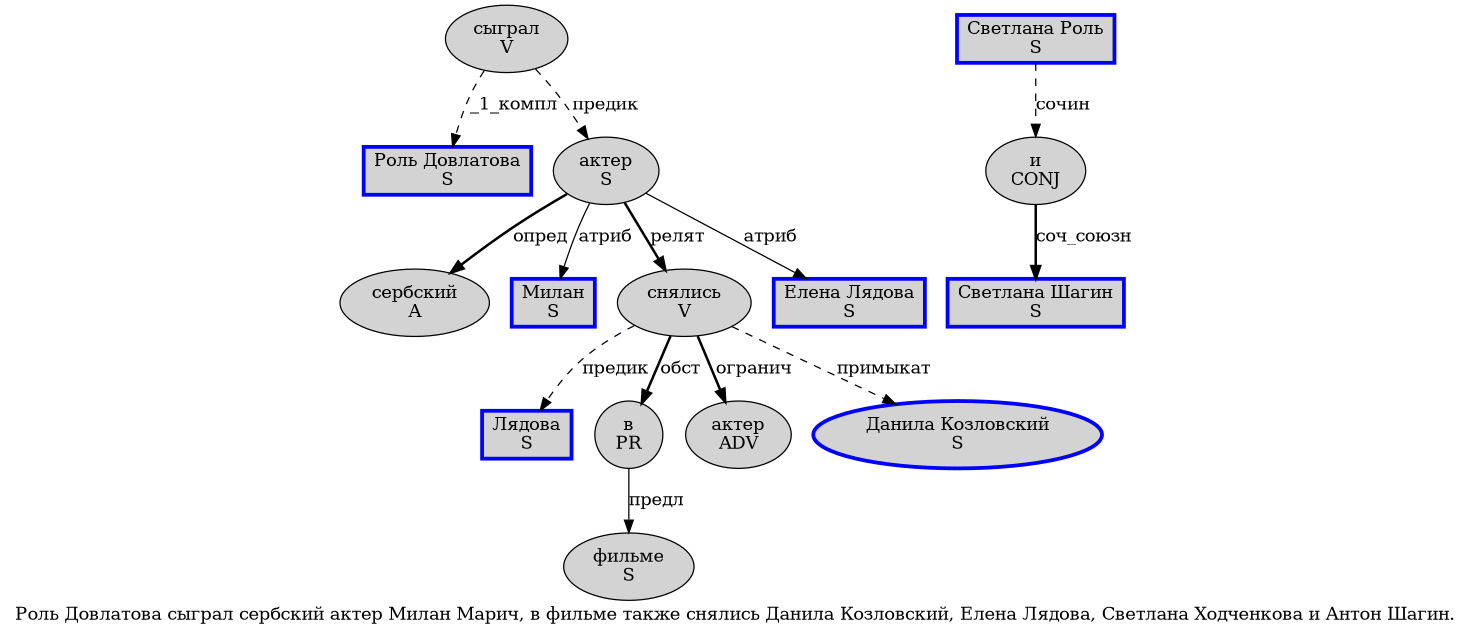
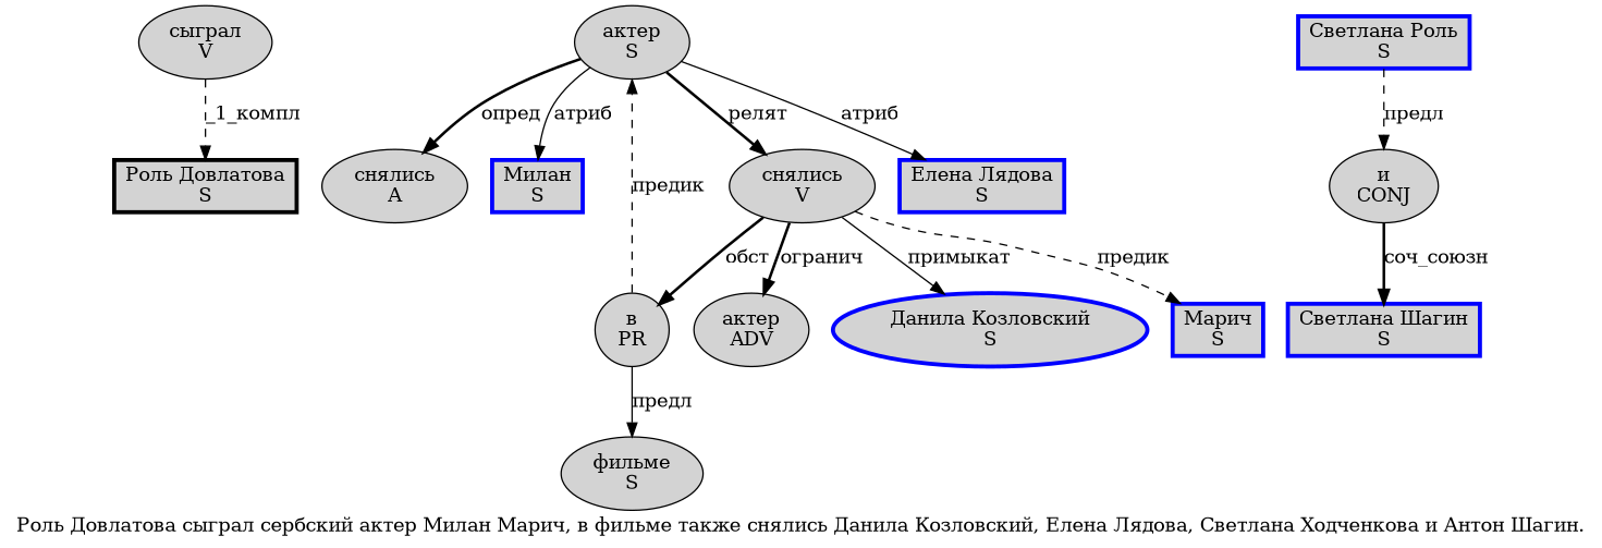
  digraph {
    label="Роль Довлатова сыграл сербский актер Милан Марич, в фильме также снялись Данила Козловский, Елена Лядова, Светлана Ходченкова и Антон Шагин."
    node [fillcolor=lightgray penwidth=1 shape=ellipse style=filled]
    edge [style=bold]
-   n1 [color=blue label="Роль Довлатова\nS" penwidth=3 shape=box]
+   n1 [color=black label="Роль Довлатова\nS" penwidth=3 shape=box]
    n2 [label="сыграл\nV"]
    n3 [label="актер\nS"]
-   n4 [label="сербский\nA"]
+   n4 [label="снялись\nA"]
    n5 [color=blue label="Милан\nS" penwidth=3 shape=box]
    n6 [label="снялись\nV"]
    n7 [color=blue label="Елена Лядова\nS" penwidth=3 shape=box]
-   n8 [color=blue label="Лядова\nS" penwidth=3 shape=box]
+   n8 [color=blue label="Марич\nS" penwidth=3 shape=box]
    n9 [label="в\nPR"]
    n10 [label="актер\nADV"]
    n11 [color=blue label="Данила Козловский\nS" penwidth=3]
    n12 [label="фильме\nS"]
    n13 [color=blue label="Светлана Роль\nS" penwidth=3 shape=box]
    n14 [label="и\nCONJ"]
    n15 [color=blue label="Светлана Шагин\nS" penwidth=3 shape=box]
    n2 -> n1 [label="_1_компл" style=dashed]
-   n2 -> n3 [label="предик" style=dashed]
+   n9 -> n3 [label="предик" style=dashed]
    n3 -> n4 [label="опред"]
    n3 -> n5 [label="атриб" style=solid]
    n3 -> n6 [label="релят"]
    n3 -> n7 [label="атриб" style=solid]
    n6 -> n8 [label="предик" style=dashed]
    n6 -> n9 [label="обст"]
    n6 -> n10 [label="огранич"]
-   n6 -> n11 [label="примыкат" style=dashed]
+   n6 -> n11 [label="примыкат" style=solid]
    n9 -> n12 [label="предл" style=solid]
-   n13 -> n14 [label="сочин" style=dashed]
+   n13 -> n14 [label="предл" style=dashed]
    n14 -> n15 [label="соч_союзн"]
  }
